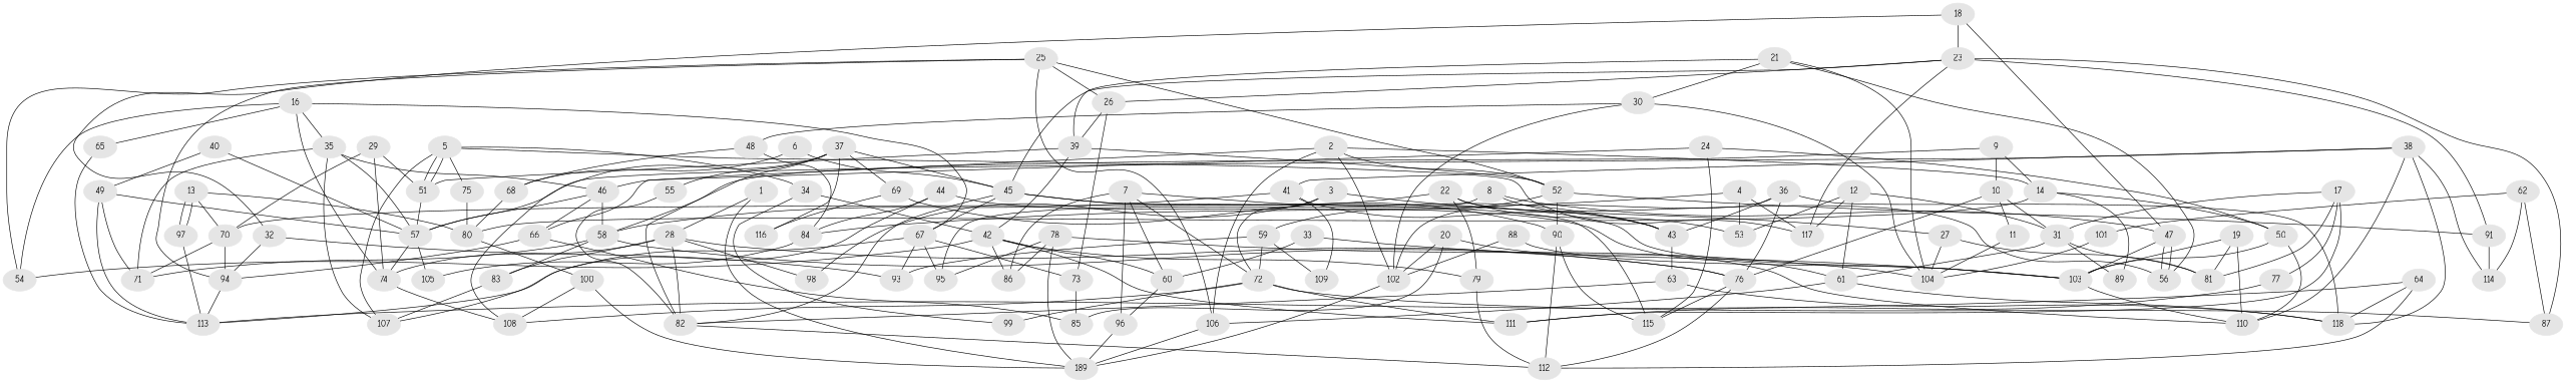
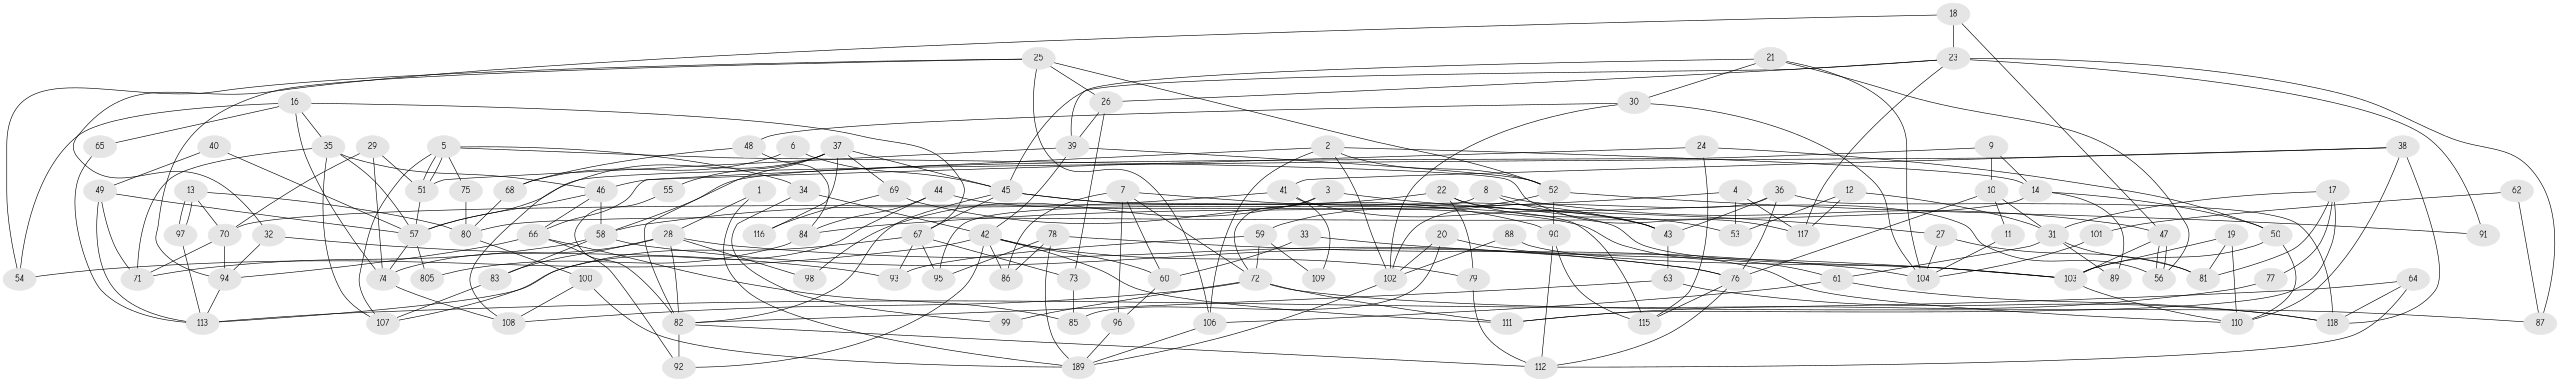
  graph {
    fontname="Comic Neue"
    node [color=gray90 fontname="Comic Neue" style=filled]
    edge [fontname="Comic Neue"]
    1
    28
    n3 [label=189]
    98
    76
    74
    82
    83
    2
    14
    52
    66
    102
    106
    80
    50
    89
    91
    59
    90
    85
    94
+   92
    3
    27
    72
    104
    81
    111
    87
    99
    108
    4
    53
    84
    117
-   105
+   105 [label=805]
    5
    34
    51
    75
    107
    42
    57
    6
    45
    68
    67
    103
    115
    7
    43
    60
    86
    96
    63
    8
    47
    95
    56
    9
    10
    58
    11
    31
    71
    61
    112
    12
    118
    13
    70
    97
    100
    113
    110
    39
    49
    16
    35
    54
    65
    46
    73
    93
    17
    77
    48
    18
    23
    32
    26
    19
    20
    21
    30
    22
    79
-   114
    24
    25
    29
    33
    36
    37
    55
    69
    116
    38
    41
    109
    40
    44
    62
    101
    64
    78
    88
    1 -- 28
    1 -- n3
    28 -- 98
    28 -- 76
    28 -- 74
    28 -- 82
    28 -- 83
    76 -- 115
    76 -- 112
    74 -- 108
+   82 -- 92
    82 -- 112
    83 -- 107
    2 -- 14
    2 -- 52
    2 -- 66
    2 -- 102
    2 -- 106
    14 -- 80
    14 -- 50
    14 -- 89
    52 -- 91
    52 -- 59
    52 -- 90
    66 -- 85
    66 -- 94
+   66 -- 92
    102 -- n3
    106 -- n3
    80 -- 100
    50 -- 103
    50 -- 110
-   91 -- 114
    59 -- 72
    59 -- 93
    59 -- 109
    90 -- 115
    90 -- 112
    94 -- 113
    3 -- 98
    3 -- 27
    3 -- 72
    27 -- 104
    27 -- 81
    72 -- 111
    72 -- 87
    72 -- 99
    72 -- 108
    4 -- 53
    4 -- 84
    4 -- 117
    84 -- 105
    5 -- 117
    5 -- 34
    5 -- 51
    5 -- 51
    5 -- 75
    5 -- 107
    34 -- 99
    34 -- 42
    51 -- 57
    75 -- 80
+   42 -- 92
    42 -- 111
    42 -- 60
    42 -- 86
    42 -- 54
    42 -- 79
    57 -- 74
    57 -- 105
    6 -- 45
    6 -- 68
    45 -- 82
    45 -- 67
    45 -- 103
    45 -- 115
    68 -- 80
    67 -- 95
    67 -- 113
    67 -- 73
    67 -- 93
    103 -- 110
    7 -- 72
    7 -- 43
    7 -- 60
    7 -- 86
    7 -- 96
    43 -- 63
    60 -- 96
    96 -- n3
    63 -- 82
    63 -- 118
    8 -- 43
    8 -- 47
    8 -- 95
    47 -- 103
    47 -- 56
    47 -- 56
    9 -- 14
    9 -- 10
    9 -- 58
    10 -- 76
    10 -- 11
    10 -- 31
    58 -- 76
    58 -- 83
    58 -- 71
    11 -- 104
    31 -- 89
    31 -- 81
    31 -- 61
    61 -- 106
    61 -- 118
    12 -- 53
    12 -- 117
    12 -- 31
-   12 -- 61
    13 -- 80
    13 -- 70
    13 -- 97
    13 -- 97
    70 -- 94
    70 -- 71
    97 -- 113
    100 -- n3
    100 -- 108
    39 -- 52
    39 -- 51
    39 -- 42
    49 -- 57
    49 -- 71
    49 -- 113
    16 -- 74
    16 -- 67
    16 -- 35
    16 -- 54
    16 -- 65
    35 -- 107
    35 -- 57
    35 -- 71
    35 -- 46
    65 -- 113
    46 -- 66
    46 -- 57
    46 -- 58
    73 -- 85
    17 -- 81
    17 -- 111
    17 -- 31
    17 -- 77
    77 -- 111
    48 -- 84
    48 -- 68
    18 -- 47
    18 -- 23
    18 -- 32
    23 -- 91
    23 -- 87
    23 -- 117
    23 -- 45
    23 -- 26
    32 -- 94
    32 -- 93
    26 -- 39
    26 -- 73
    19 -- 81
    19 -- 103
    19 -- 110
    20 -- 102
    20 -- 85
    20 -- 110
    21 -- 104
    21 -- 56
    21 -- 39
    21 -- 30
    30 -- 102
    30 -- 104
    30 -- 48
    22 -- 53
    22 -- 56
    22 -- 70
    22 -- 79
    79 -- 112
    24 -- 50
    24 -- 115
    24 -- 46
    25 -- 52
    25 -- 106
    25 -- 94
    25 -- 54
    25 -- 26
    29 -- 74
    29 -- 51
    29 -- 70
    33 -- 103
    33 -- 60
    36 -- 76
    36 -- 102
    36 -- 43
    36 -- 118
    37 -- 82
    37 -- 108
    37 -- 45
    37 -- 55
    37 -- 69
    37 -- 116
    55 -- 82
    69 -- 90
    69 -- 116
    38 -- 57
    38 -- 118
    38 -- 110
-   38 -- 114
    38 -- 41
    41 -- 43
    41 -- 58
    41 -- 109
    40 -- 57
    40 -- 49
    44 -- 84
    44 -- 107
    44 -- 61
    62 -- 87
-   62 -- 114
    62 -- 101
    101 -- 104
    64 -- 112
    64 -- 118
    64 -- 113
    78 -- n3
    78 -- 104
    78 -- 86
    78 -- 95
    88 -- 102
    88 -- 103
  }
